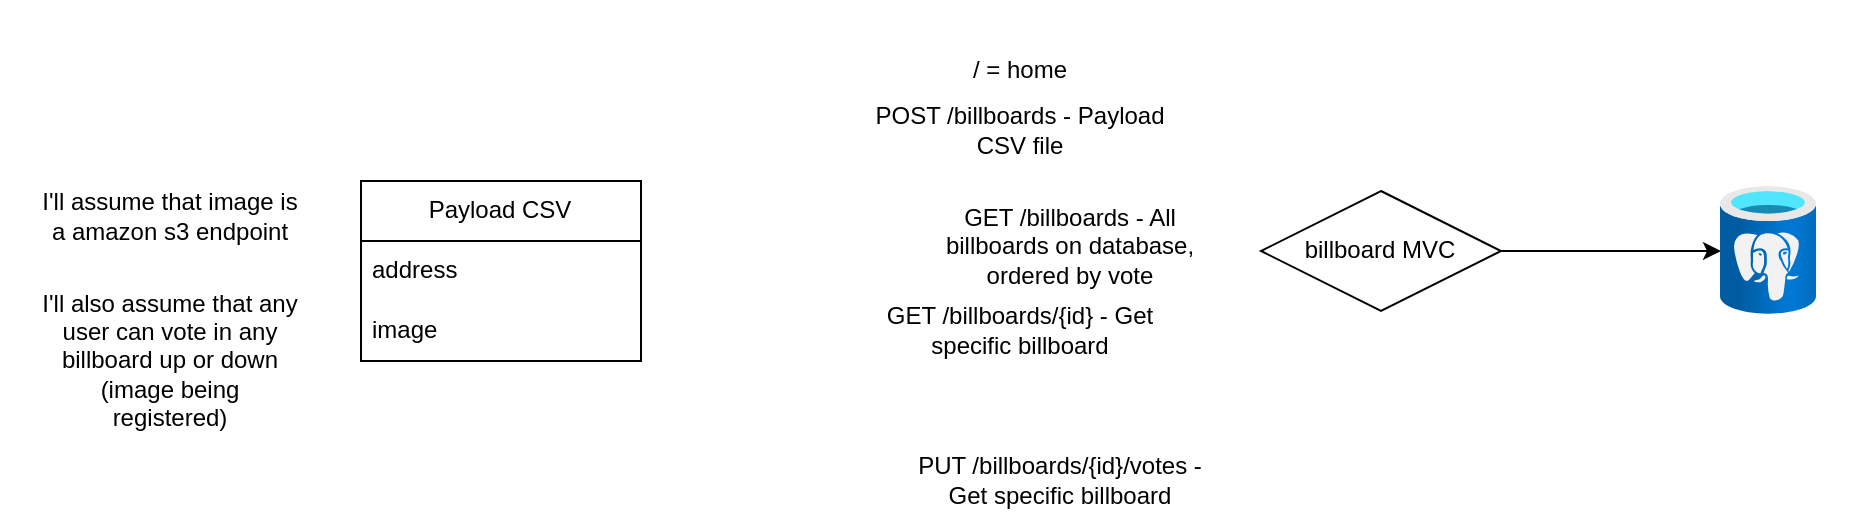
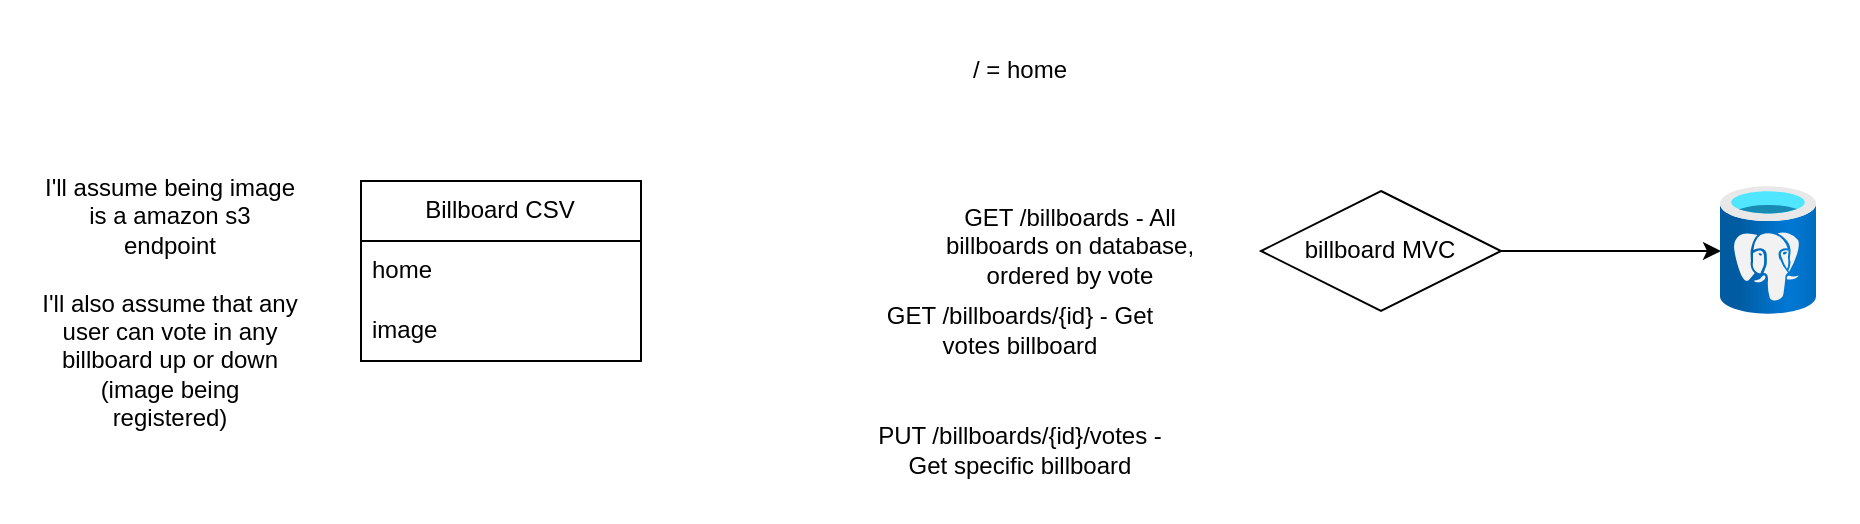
  <mxCell id="0" />
  <mxCell id="1" parent="0" />
  <mxCell id="2" style="edgeStyle=orthogonalEdgeStyle;rounded=0;orthogonalLoop=1;jettySize=auto;html=1;" edge="1" parent="1" source="3" target="7"><mxGeometry relative="1" as="geometry" /></mxCell>
  <mxCell id="3" value="billboard MVC" style="rhombus;whiteSpace=wrap;html=1;" vertex="1" parent="1"><mxGeometry x="630" y="95" width="120" height="60" as="geometry" /></mxCell>
- <mxCell id="4" value="Payload CSV" style="swimlane;fontStyle=0;childLayout=stackLayout;horizontal=1;startSize=30;horizontalStack=0;resizeParent=1;resizeParentMax=0;resizeLast=0;collapsible=1;marginBottom=0;whiteSpace=wrap;html=1;" vertex="1" parent="1"><mxGeometry x="180" y="90" width="140" height="90" as="geometry" /></mxCell>
- <mxCell id="5" value="address" style="text;strokeColor=none;fillColor=none;align=left;verticalAlign=middle;spacingLeft=4;spacingRight=4;overflow=hidden;points=[[0,0.5],[1,0.5]];portConstraint=eastwest;rotatable=0;whiteSpace=wrap;html=1;" vertex="1" parent="4"><mxGeometry y="30" width="140" height="30" as="geometry" /></mxCell>
+ <mxCell id="4" value="Billboard CSV" style="swimlane;fontStyle=0;childLayout=stackLayout;horizontal=1;startSize=30;horizontalStack=0;resizeParent=1;resizeParentMax=0;resizeLast=0;collapsible=1;marginBottom=0;whiteSpace=wrap;html=1;" vertex="1" parent="1"><mxGeometry x="180" y="90" width="140" height="90" as="geometry" /></mxCell>
+ <mxCell id="5" value="home" style="text;strokeColor=none;fillColor=none;align=left;verticalAlign=middle;spacingLeft=4;spacingRight=4;overflow=hidden;points=[[0,0.5],[1,0.5]];portConstraint=eastwest;rotatable=0;whiteSpace=wrap;html=1;" vertex="1" parent="4"><mxGeometry y="30" width="140" height="30" as="geometry" /></mxCell>
  <mxCell id="6" value="image" style="text;strokeColor=none;fillColor=none;align=left;verticalAlign=middle;spacingLeft=4;spacingRight=4;overflow=hidden;points=[[0,0.5],[1,0.5]];portConstraint=eastwest;rotatable=0;whiteSpace=wrap;html=1;" vertex="1" parent="4"><mxGeometry y="60" width="140" height="30" as="geometry" /></mxCell>
  <mxCell id="7" value="" style="image;aspect=fixed;html=1;points=[];align=center;fontSize=12;image=img/lib/azure2/databases/Azure_Database_PostgreSQL_Server.svg;" vertex="1" parent="1"><mxGeometry x="860" y="93" width="48" height="64" as="geometry" /></mxCell>
  <mxCell id="8" value="/ = home" style="text;html=1;align=center;verticalAlign=middle;whiteSpace=wrap;rounded=0;" vertex="1" parent="1"><mxGeometry x="480" y="20" width="60" height="30" as="geometry" /></mxCell>
- <mxCell id="9" value="POST /billboards - Payload CSV file" style="text;html=1;align=center;verticalAlign=middle;whiteSpace=wrap;rounded=0;" vertex="1" parent="1"><mxGeometry x="430" y="50" width="160" height="30" as="geometry" /></mxCell>
  <mxCell id="10" value="GET /billboards - All billboards on database, ordered by vote" style="text;html=1;align=center;verticalAlign=middle;whiteSpace=wrap;rounded=0;" vertex="1" parent="1"><mxGeometry x="455" y="108" width="160" height="30" as="geometry" /></mxCell>
- <mxCell id="11" value="GET /billboards/{id} - Get specific billboard" style="text;html=1;align=center;verticalAlign=middle;whiteSpace=wrap;rounded=0;" vertex="1" parent="1"><mxGeometry x="430" y="150" width="160" height="30" as="geometry" /></mxCell>
- <mxCell id="12" value="PUT /billboards/{id}/votes - Get specific billboard" style="text;html=1;align=center;verticalAlign=middle;whiteSpace=wrap;rounded=0;" vertex="1" parent="1"><mxGeometry x="450" y="225" width="160" height="30" as="geometry" /></mxCell>
- <mxCell id="13" value="I'll assume that image is a amazon s3 endpoint" style="text;html=1;align=center;verticalAlign=middle;whiteSpace=wrap;rounded=0;" vertex="1" parent="1"><mxGeometry x="20" y="80" width="130" height="55" as="geometry" /></mxCell>
+ <mxCell id="11" value="GET /billboards/{id} - Get votes billboard" style="text;html=1;align=center;verticalAlign=middle;whiteSpace=wrap;rounded=0;" vertex="1" parent="1"><mxGeometry x="430" y="150" width="160" height="30" as="geometry" /></mxCell>
+ <mxCell id="12" value="PUT /billboards/{id}/votes - Get specific billboard" style="text;html=1;align=center;verticalAlign=middle;whiteSpace=wrap;rounded=0;" vertex="1" parent="1"><mxGeometry x="430" y="210" width="160" height="30" as="geometry" /></mxCell>
+ <mxCell id="13" value="I'll assume being image is a amazon s3 endpoint" style="text;html=1;align=center;verticalAlign=middle;whiteSpace=wrap;rounded=0;" vertex="1" parent="1"><mxGeometry x="20" y="80" width="130" height="55" as="geometry" /></mxCell>
  <mxCell id="14" value="I'll also assume that any user can vote in any billboard up or down (image being registered)" style="text;html=1;align=center;verticalAlign=middle;whiteSpace=wrap;rounded=0;" vertex="1" parent="1"><mxGeometry x="20" y="152.5" width="130" height="55" as="geometry" /></mxCell>
